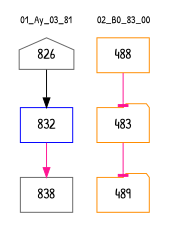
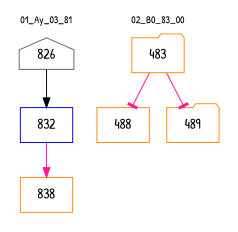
  digraph {
    fontname="Patrick Hand"
    node [color=darkorange fontname="Patrick Hand" shape=box]
    edge [arrowhead=normal color=deeppink fontname="Patrick Hand"]
    n1 [color=gray40 label=826 shape=house]
    n2 [color=blue label=832]
-   n3 [color=gray40 label=838]
+   n3 [label=838]
    n4 [label=488]
    n5 [label=483 shape=folder]
    n6 [label=489 shape=folder]
    subgraph cluster_1 {
      color=white
      fontsize=10
      label="01_Ay_03_81"
      n1
      n2
      n3
    }
    subgraph cluster_2 {
      color=white
      fontsize=10
      label="02_B0_83_00"
      n4
      n5
      n6
    }
    n1 -> n2 [color=black]
    n2 -> n3
-   n4 -> n5 [arrowhead=tee]
+   n5 -> n4 [arrowhead=tee]
    n5 -> n6 [arrowhead=tee]
  }
